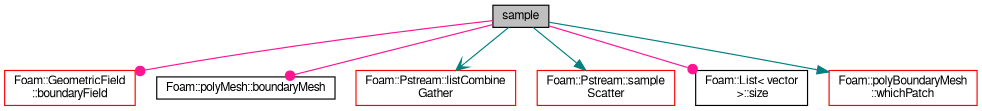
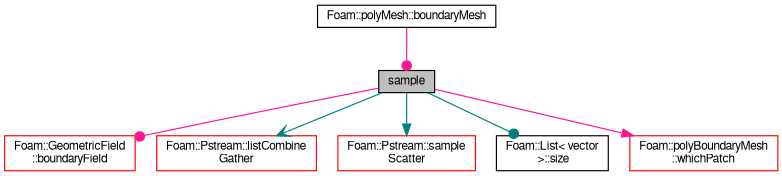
  digraph {
    rankdir=TB
    node [color=red fontname=FreeSans fontsize=10 shape=record]
    edge [arrowhead=dot color=deeppink fontname=FreeSans fontsize=10 labelfontname=FreeSans labelfontsize=10 style=solid]
    n1 [color=black fillcolor=grey75 fontcolor=black height=0.2 label=sample style=filled width=0.4]
    n2 [height=0.2 label="Foam::GeometricField\l::boundaryField" width=0.4]
    n3 [color=black height=0.2 label="Foam::polyMesh::boundaryMesh" width=0.4]
    n4 [height=0.2 label="Foam::Pstream::listCombine\lGather" width=0.4]
    n5 [height=0.2 label="Foam::Pstream::sample\lScatter" width=0.4]
    n6 [color=black height=0.2 label="Foam::List\< vector\l \>::size" width=0.4]
    n7 [height=0.2 label="Foam::polyBoundaryMesh\l::whichPatch" width=0.4]
    n1 -> n2
-   n1 -> n3
+   n3 -> n1
    n1 -> n4 [arrowhead=vee color=teal]
    n1 -> n5 [arrowhead=normal color=teal]
-   n1 -> n6
-   n1 -> n7 [arrowhead=normal color=teal]
+   n1 -> n6 [color=teal]
+   n1 -> n7 [arrowhead=normal]
  }
